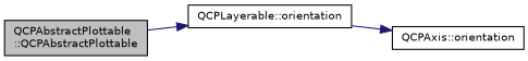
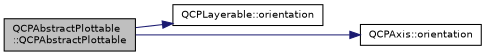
  digraph {
    rankdir=LR
    node [color=black fillcolor=white fontname=Helvetica fontsize=10 shape=record style=filled]
    edge [color=midnightblue fontname=Helvetica fontsize=10 labelfontname=Helvetica labelfontsize=10 style=solid]
    n1 [fillcolor=grey75 fontcolor=black height=0.2 label="QCPAbstractPlottable\l::QCPAbstractPlottable" width=0.4]
    n2 [height=0.2 label="QCPLayerable::orientation" width=0.4]
    n3 [height=0.2 label="QCPAxis::orientation" width=0.4]
    n1 -> n2
-   n2 -> n3
+   n1 -> n3
  }
